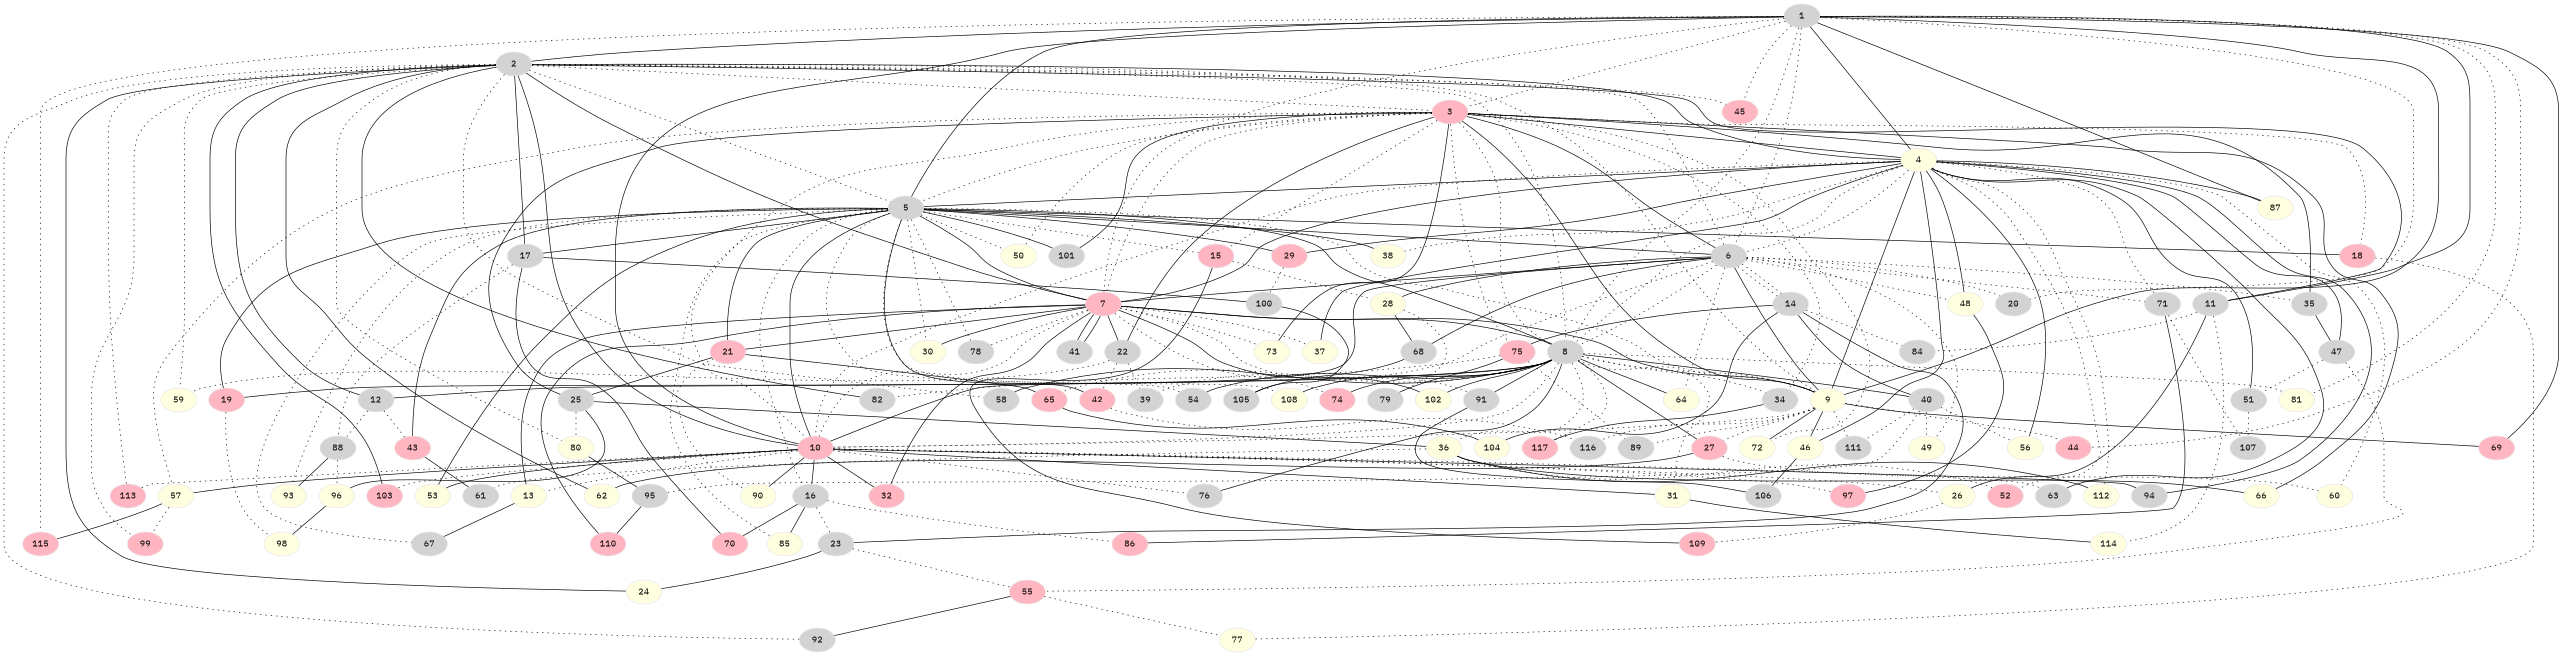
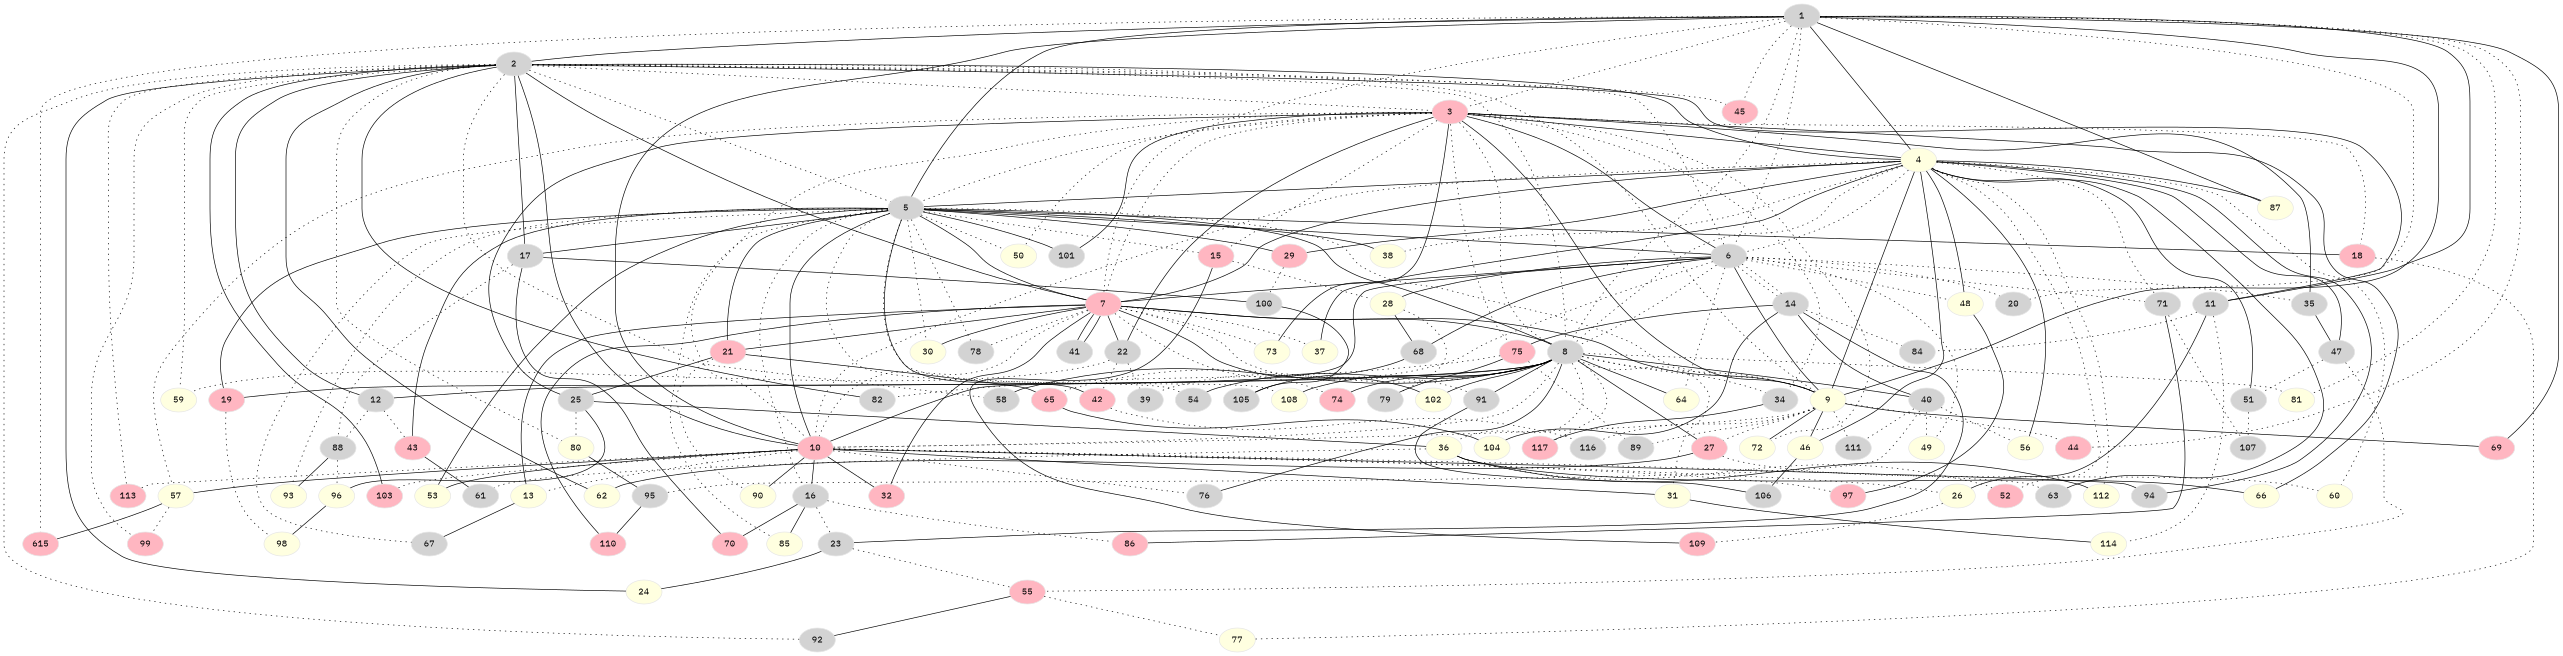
  graph {
    fontname="IBM Plex Mono"
    node [color=gray90 fillcolor=lightgrey fontname="IBM Plex Mono" style=filled]
    edge [fontname="IBM Plex Mono" style=solid]
    1
    2
    3 [fillcolor=lightpink]
    4 [fillcolor=lightyellow]
    5
    6
    7 [fillcolor=lightpink]
    8
    9 [fillcolor=lightyellow]
    10 [fillcolor=lightpink]
    11
    20
    44 [fillcolor=lightpink]
    45 [fillcolor=lightpink]
    69 [fillcolor=lightpink]
    81 [fillcolor=lightyellow]
    87 [fillcolor=lightyellow]
-   115 [fillcolor=lightpink]
+   115 [fillcolor=lightpink label=615]
    12
    17
    24 [fillcolor=lightyellow]
    58
    59 [fillcolor=lightyellow]
    62 [fillcolor=lightyellow]
    80 [fillcolor=lightyellow]
    82
    92
    99 [fillcolor=lightpink]
    103 [fillcolor=lightpink]
    113 [fillcolor=lightpink]
    15 [fillcolor=lightpink]
    18 [fillcolor=lightpink]
    22
    25
    34
    35
    50 [fillcolor=lightyellow]
    57 [fillcolor=lightyellow]
    66 [fillcolor=lightyellow]
    72 [fillcolor=lightyellow]
    73 [fillcolor=lightyellow]
    75 [fillcolor=lightpink]
    101
    29 [fillcolor=lightpink]
    37 [fillcolor=lightyellow]
    38 [fillcolor=lightyellow]
    46 [fillcolor=lightyellow]
    47
    48 [fillcolor=lightyellow]
    51
    52 [fillcolor=lightpink]
    56 [fillcolor=lightyellow]
    60 [fillcolor=lightyellow]
    63
    71
    94
    112 [fillcolor=lightyellow]
    16
    19 [fillcolor=lightpink]
    21 [fillcolor=lightpink]
    30 [fillcolor=lightyellow]
    42 [fillcolor=lightpink]
    43 [fillcolor=lightpink]
    53 [fillcolor=lightyellow]
    54
    67
    78
    85 [fillcolor=lightyellow]
    93 [fillcolor=lightyellow]
    108 [fillcolor=lightyellow]
    14
    28 [fillcolor=lightyellow]
    39
    49 [fillcolor=lightyellow]
    64 [fillcolor=lightyellow]
    68
    13 [fillcolor=lightyellow]
    32 [fillcolor=lightpink]
    41
    74 [fillcolor=lightpink]
    91
    102 [fillcolor=lightyellow]
    110 [fillcolor=lightpink]
    27 [fillcolor=lightpink]
    31 [fillcolor=lightyellow]
    36 [fillcolor=lightyellow]
    40
    65 [fillcolor=lightpink]
    76
    117 [fillcolor=lightpink]
    89
    111
    116
    26 [fillcolor=lightyellow]
    90 [fillcolor=lightyellow]
    97 [fillcolor=lightpink]
    84
    114 [fillcolor=lightyellow]
    88
    70 [fillcolor=lightpink]
    100
    95
    109 [fillcolor=lightpink]
    77 [fillcolor=lightyellow]
    96 [fillcolor=lightyellow]
    79
    106
    55 [fillcolor=lightpink]
    107
    86 [fillcolor=lightpink]
    23
    98 [fillcolor=lightyellow]
    61
    104 [fillcolor=lightyellow]
    105
    1 -- 2
    1 -- 3 [style=dotted]
    1 -- 4
    1 -- 5
    1 -- 6 [style=dotted]
    1 -- 7 [style=dotted]
    1 -- 8 [style=dotted]
    1 -- 9
    1 -- 10
    1 -- 11
    1 -- 20 [style=dotted]
    1 -- 44 [style=dotted]
    1 -- 45 [style=dotted]
    1 -- 69
    1 -- 81 [style=dotted]
    1 -- 87
    1 -- 115 [style=dotted]
    2 -- 3 [style=dotted]
    2 -- 4
    2 -- 5 [style=dotted]
    2 -- 6 [style=dotted]
    2 -- 7
    2 -- 8 [style=dotted]
    2 -- 9 [style=dotted]
    2 -- 10
    2 -- 11
    2 -- 45 [style=dotted]
    2 -- 12
    2 -- 17
    2 -- 24
    2 -- 58 [style=dotted]
    2 -- 59 [style=dotted]
    2 -- 62
    2 -- 80 [style=dotted]
    2 -- 82
    2 -- 92 [style=dotted]
    2 -- 99 [style=dotted]
    2 -- 103
    2 -- 113 [style=dotted]
    3 -- 4
    3 -- 5 [style=dotted]
    3 -- 6
    3 -- 7 [style=dotted]
    3 -- 8 [style=dotted]
    3 -- 9
    3 -- 10 [style=dotted]
    3 -- 15 [style=dotted]
    3 -- 18 [style=dotted]
    3 -- 22
    3 -- 25
    3 -- 34 [style=dotted]
    3 -- 35
    3 -- 50 [style=dotted]
    3 -- 57 [style=dotted]
    3 -- 66
    3 -- 72 [style=dotted]
    3 -- 73
    3 -- 75 [style=dotted]
    3 -- 101
    4 -- 5
    4 -- 6 [style=dotted]
    4 -- 7
    4 -- 8 [style=dotted]
    4 -- 9
    4 -- 10 [style=dotted]
    4 -- 87
    4 -- 29
    4 -- 37
    4 -- 38 [style=dotted]
    4 -- 46
    4 -- 47
    4 -- 48
    4 -- 51
    4 -- 52 [style=dotted]
    4 -- 56
    4 -- 60 [style=dotted]
    4 -- 63
    4 -- 71 [style=dotted]
    4 -- 94
    4 -- 112 [style=dotted]
    5 -- 6
    5 -- 7
    5 -- 8
    5 -- 9 [style=dotted]
    5 -- 10
    5 -- 17
    5 -- 15 [style=dotted]
    5 -- 18
    5 -- 50 [style=dotted]
    5 -- 101
    5 -- 29
    5 -- 38
    5 -- 16 [style=dotted]
    5 -- 19
    5 -- 21
    5 -- 30 [style=dotted]
    5 -- 42
    5 -- 43
    5 -- 53
    5 -- 54 [style=dotted]
    5 -- 67 [style=dotted]
    5 -- 78 [style=dotted]
    5 -- 85 [style=dotted]
    5 -- 93 [style=dotted]
    5 -- 108 [style=dotted]
    6 -- 7
    6 -- 8 [style=dotted]
    6 -- 9
    6 -- 10
    6 -- 20 [style=dotted]
    6 -- 35 [style=dotted]
    6 -- 48 [style=dotted]
    6 -- 71 [style=dotted]
    6 -- 14 [style=dotted]
    6 -- 14 [style=dotted]
    6 -- 28
    6 -- 39 [style=dotted]
    6 -- 49 [style=dotted]
    6 -- 64 [style=dotted]
    6 -- 68
    7 -- 8
    7 -- 9
    7 -- 10 [style=dotted]
    7 -- 22
    7 -- 73 [style=dotted]
    7 -- 37 [style=dotted]
    7 -- 21
    7 -- 30
    7 -- 78 [style=dotted]
    7 -- 13
    7 -- 32
    7 -- 41
    7 -- 41
    7 -- 74 [style=dotted]
    7 -- 91 [style=dotted]
    7 -- 102
    7 -- 110
    8 -- 9 [style=dotted]
    8 -- 10 [style=dotted]
    8 -- 81 [style=dotted]
    8 -- 12
    8 -- 58
    8 -- 34 [style=dotted]
    8 -- 19
    8 -- 54
    8 -- 108
    8 -- 64
    8 -- 74
    8 -- 91
    8 -- 102
    8 -- 27
    8 -- 31 [style=dotted]
    8 -- 36 [style=dotted]
    8 -- 40
    8 -- 65 [style=dotted]
    8 -- 76
    8 -- 117 [style=dotted]
    9 -- 10 [style=dotted]
    9 -- 44 [style=dotted]
    9 -- 69
    9 -- 72
    9 -- 46
    9 -- 27 [style=dotted]
    9 -- 89 [style=dotted]
    9 -- 111 [style=dotted]
    9 -- 116 [style=dotted]
    10 -- 103 [style=dotted]
    10 -- 113 [style=dotted]
    10 -- 57
    10 -- 63 [style=dotted]
    10 -- 94
    10 -- 16
    10 -- 53
    10 -- 13 [style=dotted]
    10 -- 32
    10 -- 31
    10 -- 76 [style=dotted]
    10 -- 26 [style=dotted]
    10 -- 90
    10 -- 97 [style=dotted]
    11 -- 26
    11 -- 84 [style=dotted]
    11 -- 114 [style=dotted]
    12 -- 43 [style=dotted]
    12 -- 88 [style=dotted]
    17 -- 88 [style=dotted]
    17 -- 70
    17 -- 100
    80 -- 95
    15 -- 28 [style=dotted]
    15 -- 109
    18 -- 77 [style=dotted]
    22 -- 59 [style=dotted]
    22 -- 42 [style=dotted]
    22 -- 39 [style=dotted]
    25 -- 80 [style=dotted]
    25 -- 36
    25 -- 96
    34 -- 117
    35 -- 47
    57 -- 115
    57 -- 99 [style=dotted]
    75 -- 82 [style=dotted]
    75 -- 89 [style=dotted]
    75 -- 79
    29 -- 100 [style=dotted]
    46 -- 106
    47 -- 51 [style=dotted]
    47 -- 55 [style=dotted]
    48 -- 97
    51 -- 107 [style=dotted]
    71 -- 107 [style=dotted]
    71 -- 86
    16 -- 85
    16 -- 70
    16 -- 86 [style=dotted]
    16 -- 23 [style=dotted]
    19 -- 98 [style=dotted]
    21 -- 25
    21 -- 65
    21 -- 90 [style=dotted]
    42 -- 116 [style=dotted]
    43 -- 61
    14 -- 75
    14 -- 40
    14 -- 84 [style=dotted]
    14 -- 23
    14 -- 104
    28 -- 68
    28 -- 79 [style=dotted]
    68 -- 105
    13 -- 67
    91 -- 106
    27 -- 62
    27 -- 60 [style=dotted]
    31 -- 114
    36 -- 66
    36 -- 52 [style=dotted]
    36 -- 112
    36 -- 61 [style=dotted]
    40 -- 56 [style=dotted]
    40 -- 49 [style=dotted]
    40 -- 111 [style=dotted]
    40 -- 95 [style=dotted]
    65 -- 104
    26 -- 109 [style=dotted]
    88 -- 93
    88 -- 96 [style=dotted]
    100 -- 105
    95 -- 110
    96 -- 98
    55 -- 92
    55 -- 77 [style=dotted]
    23 -- 24
    23 -- 55 [style=dotted]
  }
